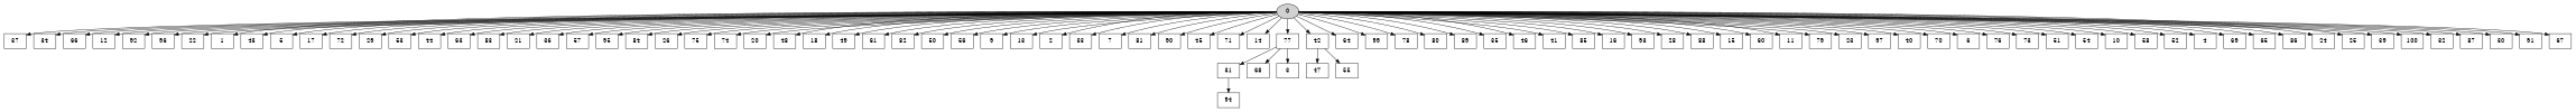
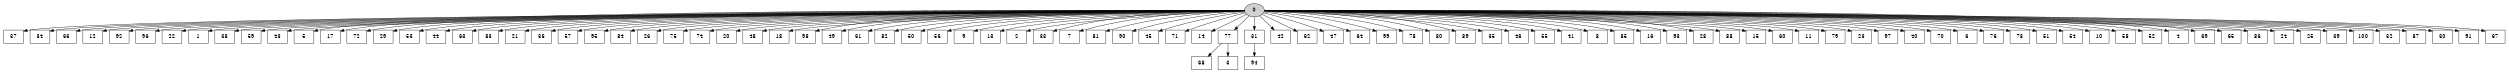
  digraph {
    node [fillcolor=white style=filled shape=box]
    0 [fillcolor=grey82 shape=""]
    n2 [label="37\n"]
    n3 [label="34\n"]
    n4 [label="66\n"]
    n5 [label="12\n"]
    n6 [label="92\n"]
    n7 [label="96\n"]
    n8 [label="22\n"]
    n9 [label="1\n"]
+   n10 [label="38\n"]
+   n11 [label="59\n"]
    n12 [label="43\n"]
    n13 [label="5\n"]
    n14 [label="17\n"]
    n15 [label="72\n"]
    n16 [label="29\n"]
    n17 [label="53\n"]
    n18 [label="44\n"]
    n19 [label="63\n"]
    n20 [label="83\n"]
    n21 [label="21\n"]
    n22 [label="36\n"]
    n23 [label="57\n"]
    n24 [label="95\n"]
    n25 [label="84\n"]
    n26 [label="26\n"]
    n27 [label="75\n"]
    n28 [label="74\n"]
    n29 [label="20\n"]
    n30 [label="48\n"]
    n31 [label="18\n"]
+   n32 [label="98\n"]
    n33 [label="49\n"]
    n34 [label="61\n"]
    n35 [label="82\n"]
    n36 [label="50\n"]
    n37 [label="56\n"]
    n38 [label="9\n"]
    n39 [label="13\n"]
    n40 [label="2\n"]
    n41 [label="33\n"]
    n42 [label="7\n"]
    n43 [label="81\n"]
    n44 [label="90\n"]
    n45 [label="45\n"]
    n46 [label="71\n"]
    n47 [label="14\n"]
    n48 [label="77\n"]
    n49 [label="31\n"]
    n50 [label="42\n"]
+   n51 [label="62\n"]
    n52 [label="47\n"]
    n53 [label="64\n"]
    n54 [label="99\n"]
    n55 [label="78\n"]
    n56 [label="80\n"]
    n57 [label="89\n"]
    n58 [label="35\n"]
    n59 [label="46\n"]
    n60 [label="55\n"]
    n61 [label="41\n"]
+   n62 [label="8\n"]
    n63 [label="85\n"]
    n64 [label="16\n"]
    n65 [label="93\n"]
    n66 [label="28\n"]
    n67 [label="88\n"]
    n68 [label="15\n"]
    n69 [label="60\n"]
    n70 [label="11\n"]
    n71 [label="79\n"]
    n72 [label="23\n"]
    n73 [label="97\n"]
    n74 [label="40\n"]
    n75 [label="70\n"]
    n76 [label="6\n"]
    n77 [label="76\n"]
    n78 [label="73\n"]
    n79 [label="51\n"]
    n80 [label="54\n"]
    n81 [label="10\n"]
    n82 [label="58\n"]
    n83 [label="52\n"]
    n84 [label="4\n"]
    n85 [label="69\n"]
    n86 [label="65\n"]
    n87 [label="86\n"]
    n88 [label="24\n"]
    n89 [label="25\n"]
    n90 [label="39\n"]
    n91 [label="100\n"]
    n92 [label="32\n"]
    n93 [label="87\n"]
    n94 [label="30\n"]
    n95 [label="91\n"]
    n96 [label="67\n"]
    n97 [label="94\n"]
    n98 [label="68\n"]
    n99 [label="3\n"]
    0 -> n2
    0 -> n3
    0 -> n4
    0 -> n5
    0 -> n6
    0 -> n7
    0 -> n8
    0 -> n9
+   0 -> n10
+   0 -> n11
    0 -> n12
    0 -> n13
    0 -> n14
    0 -> n15
    0 -> n16
    0 -> n17
    0 -> n18
    0 -> n19
    0 -> n20
    0 -> n21
    0 -> n22
    0 -> n23
    0 -> n24
    0 -> n25
    0 -> n26
    0 -> n27
    0 -> n28
    0 -> n29
    0 -> n30
    0 -> n31
+   0 -> n32
    0 -> n33
    0 -> n34
    0 -> n35
    0 -> n36
    0 -> n37
    0 -> n38
    0 -> n39
    0 -> n40
    0 -> n41
    0 -> n42
    0 -> n43
    0 -> n44
    0 -> n45
    0 -> n46
    0 -> n47
    0 -> n48
-   n48 -> n49
+   0 -> n49
    0 -> n50
-   n50 -> n52
+   0 -> n51
+   0 -> n52
    0 -> n53
    0 -> n54
    0 -> n55
    0 -> n56
    0 -> n57
    0 -> n58
    0 -> n59
-   n50 -> n60
+   0 -> n60
    0 -> n61
+   0 -> n62
    0 -> n63
    0 -> n64
    0 -> n65
    0 -> n66
    0 -> n67
    0 -> n68
    0 -> n69
    0 -> n70
    0 -> n71
    0 -> n72
    0 -> n73
    0 -> n74
    0 -> n75
    0 -> n76
    0 -> n77
    0 -> n78
    0 -> n79
    0 -> n80
    0 -> n81
    0 -> n82
    0 -> n83
    0 -> n84
    0 -> n85
    0 -> n86
    0 -> n87
    0 -> n88
    0 -> n89
    0 -> n90
    0 -> n91
    0 -> n92
    0 -> n93
    0 -> n94
    0 -> n95
    0 -> n96
    n48 -> n98
    n48 -> n99
    n49 -> n97
  }
